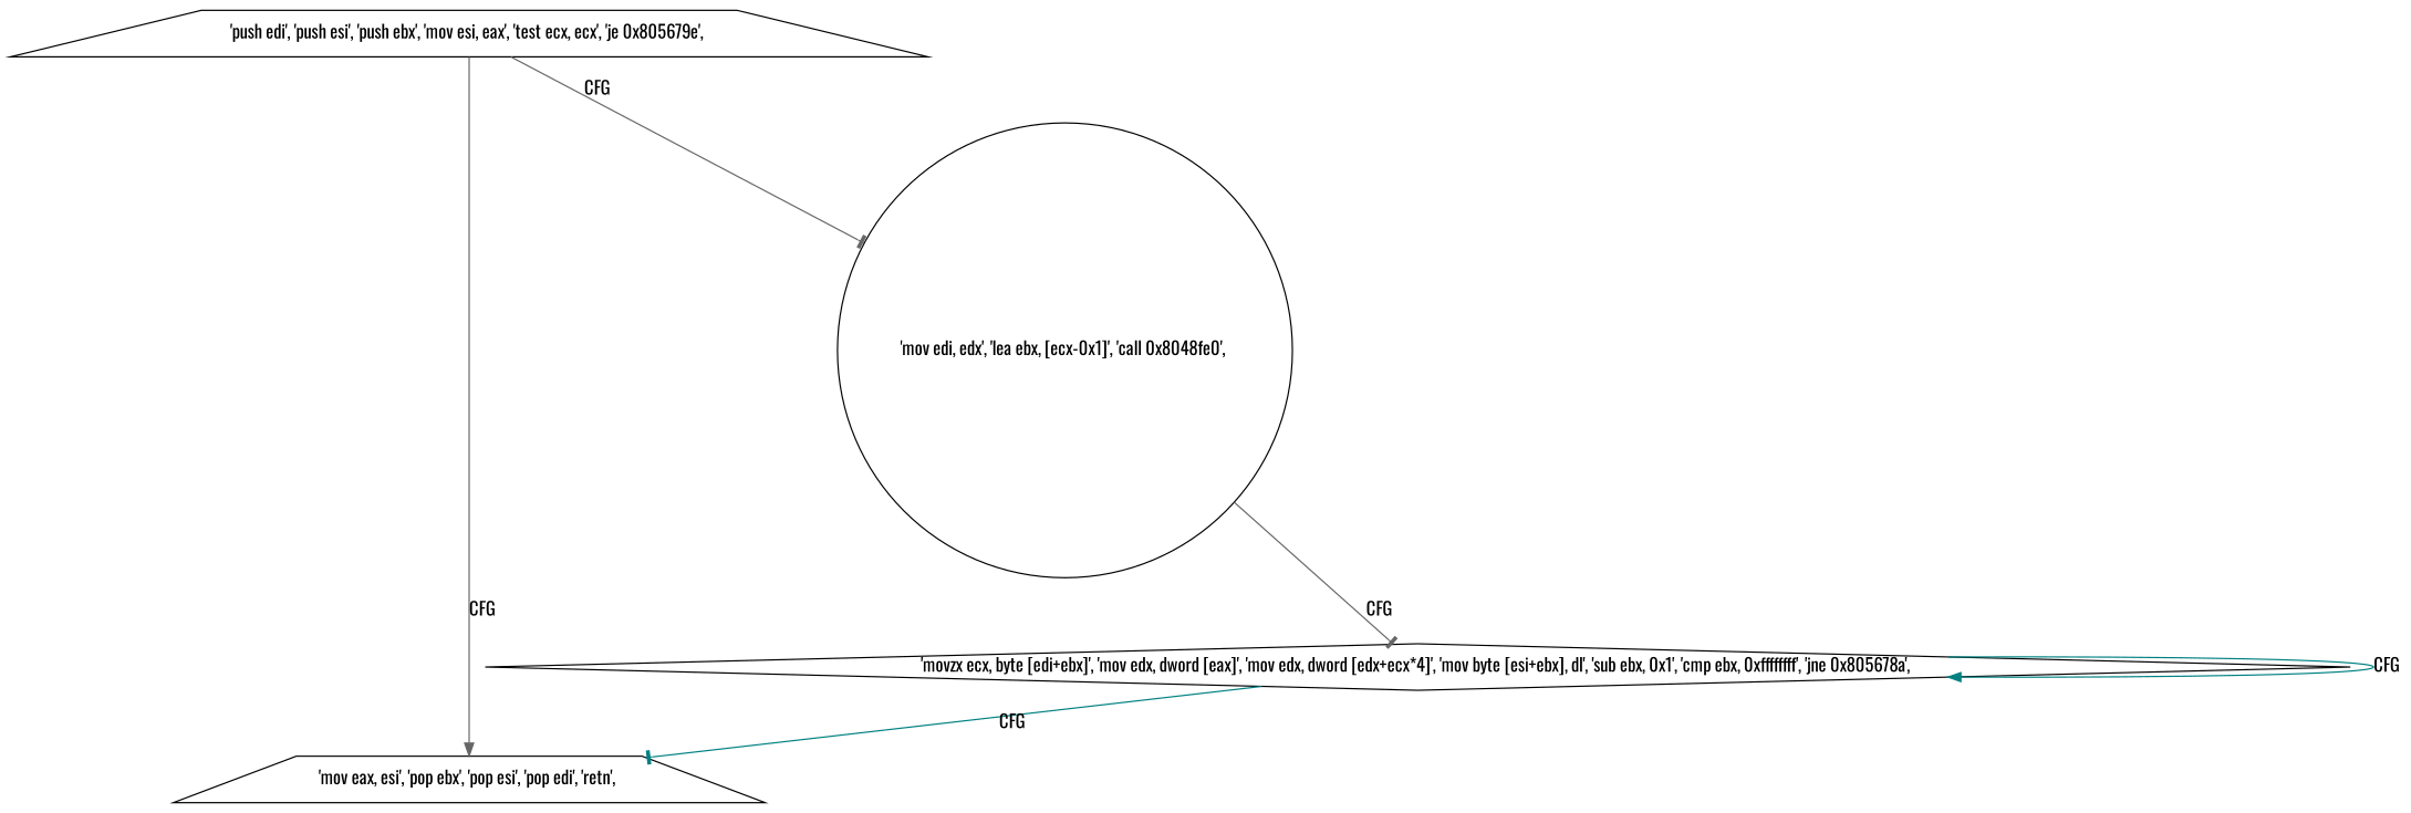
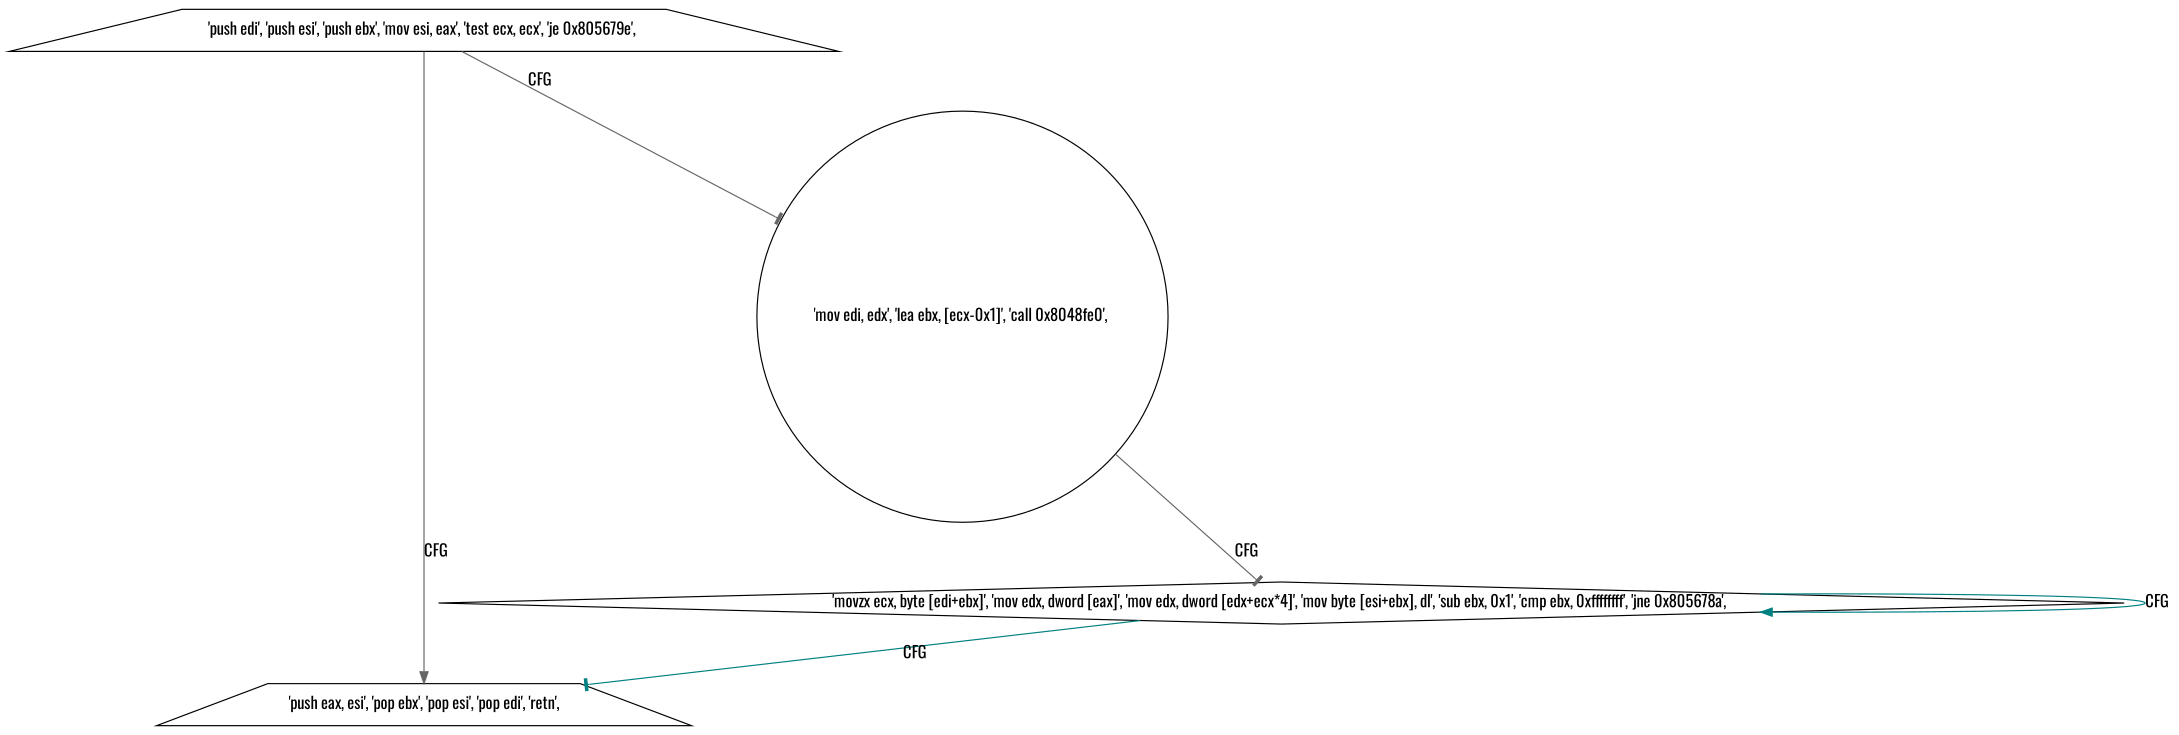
  digraph {
    fontname=Oswald
    node [shape=trapezium fontname=Oswald]
    edge [color=gray40 arrowhead=tee fontname=Oswald]
    n1 [label="'push edi', 'push esi', 'push ebx', 'mov esi, eax', 'test ecx, ecx', 'je 0x805679e', "]
-   n2 [label="'mov eax, esi', 'pop ebx', 'pop esi', 'pop edi', 'retn', "]
+   n2 [label="'push eax, esi', 'pop ebx', 'pop esi', 'pop edi', 'retn',"]
    n3 [label="'mov edi, edx', 'lea ebx, [ecx-0x1]', 'call 0x8048fe0', " shape=circle]
    n4 [label="'movzx ecx, byte [edi+ebx]', 'mov edx, dword [eax]', 'mov edx, dword [edx+ecx*4]', 'mov byte [esi+ebx], dl', 'sub ebx, 0x1', 'cmp ebx, 0xffffffff', 'jne 0x805678a', " shape=diamond]
    n1 -> n2 [label=CFG arrowhead=normal]
    n1 -> n3 [label=CFG]
    n3 -> n4 [label=CFG]
    n4 -> n2 [label=CFG color=teal]
    n4 -> n4 [label=CFG color=teal arrowhead=normal]
  }
